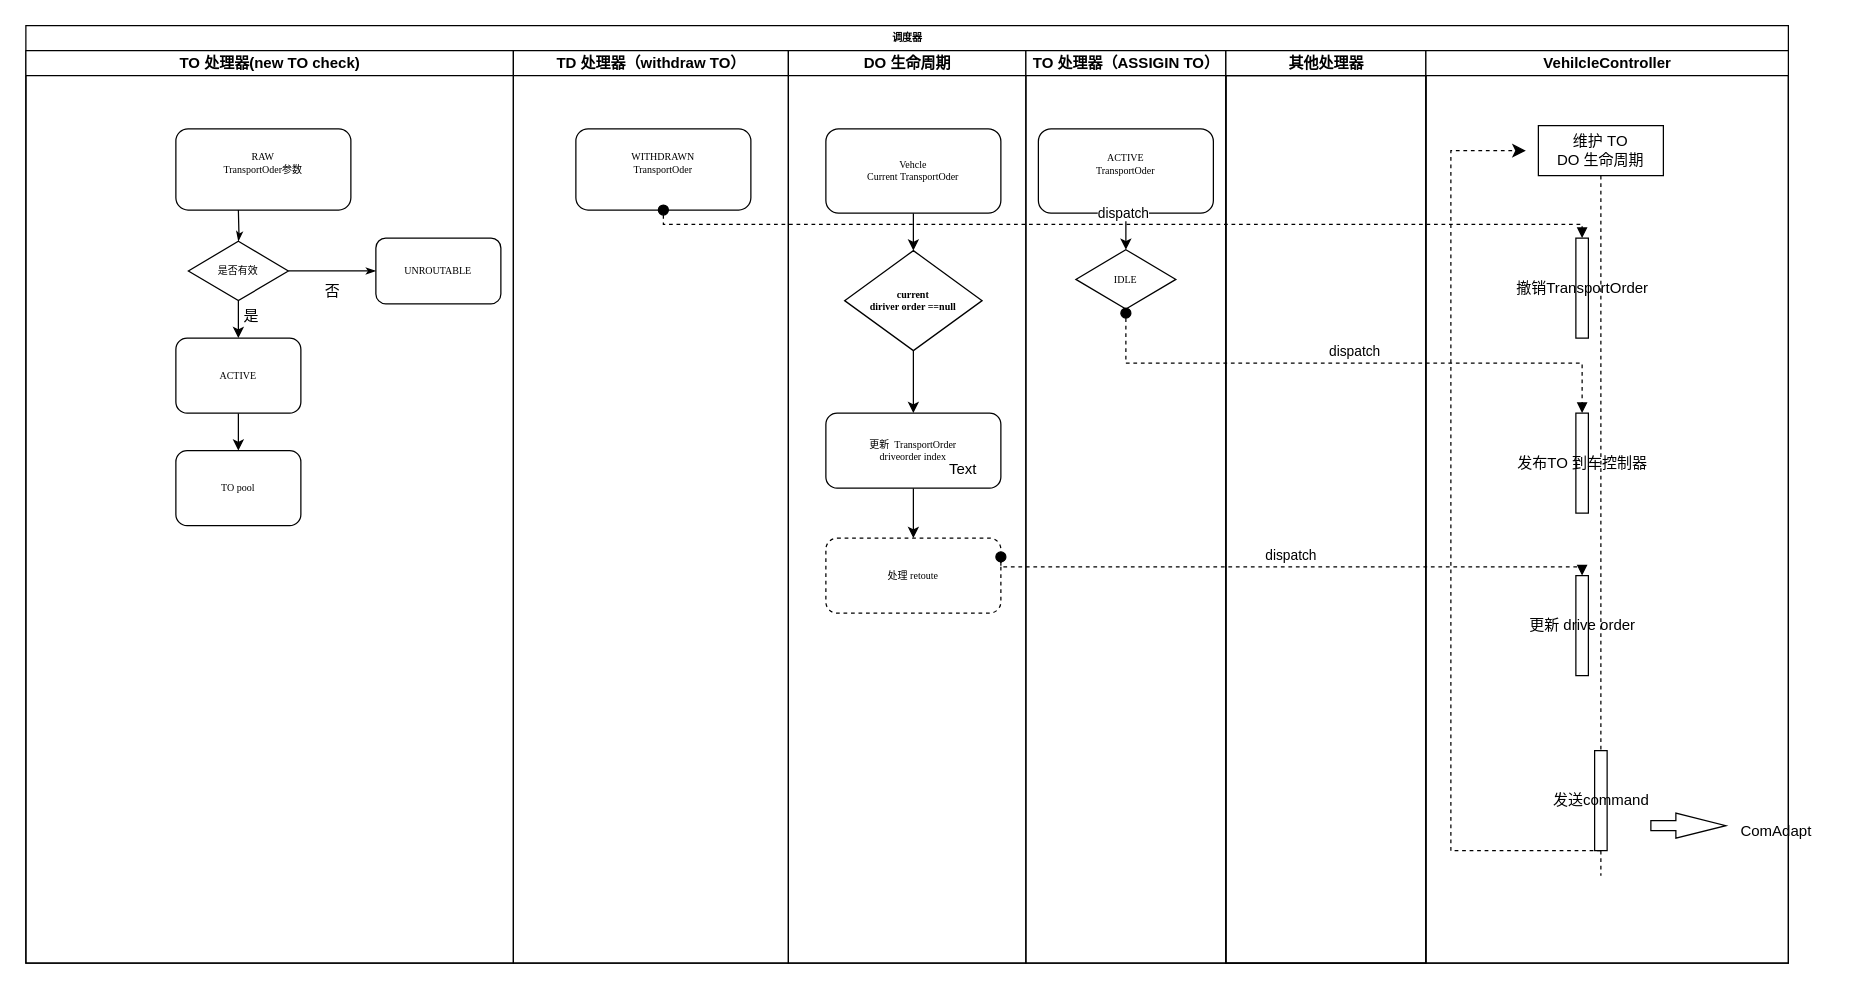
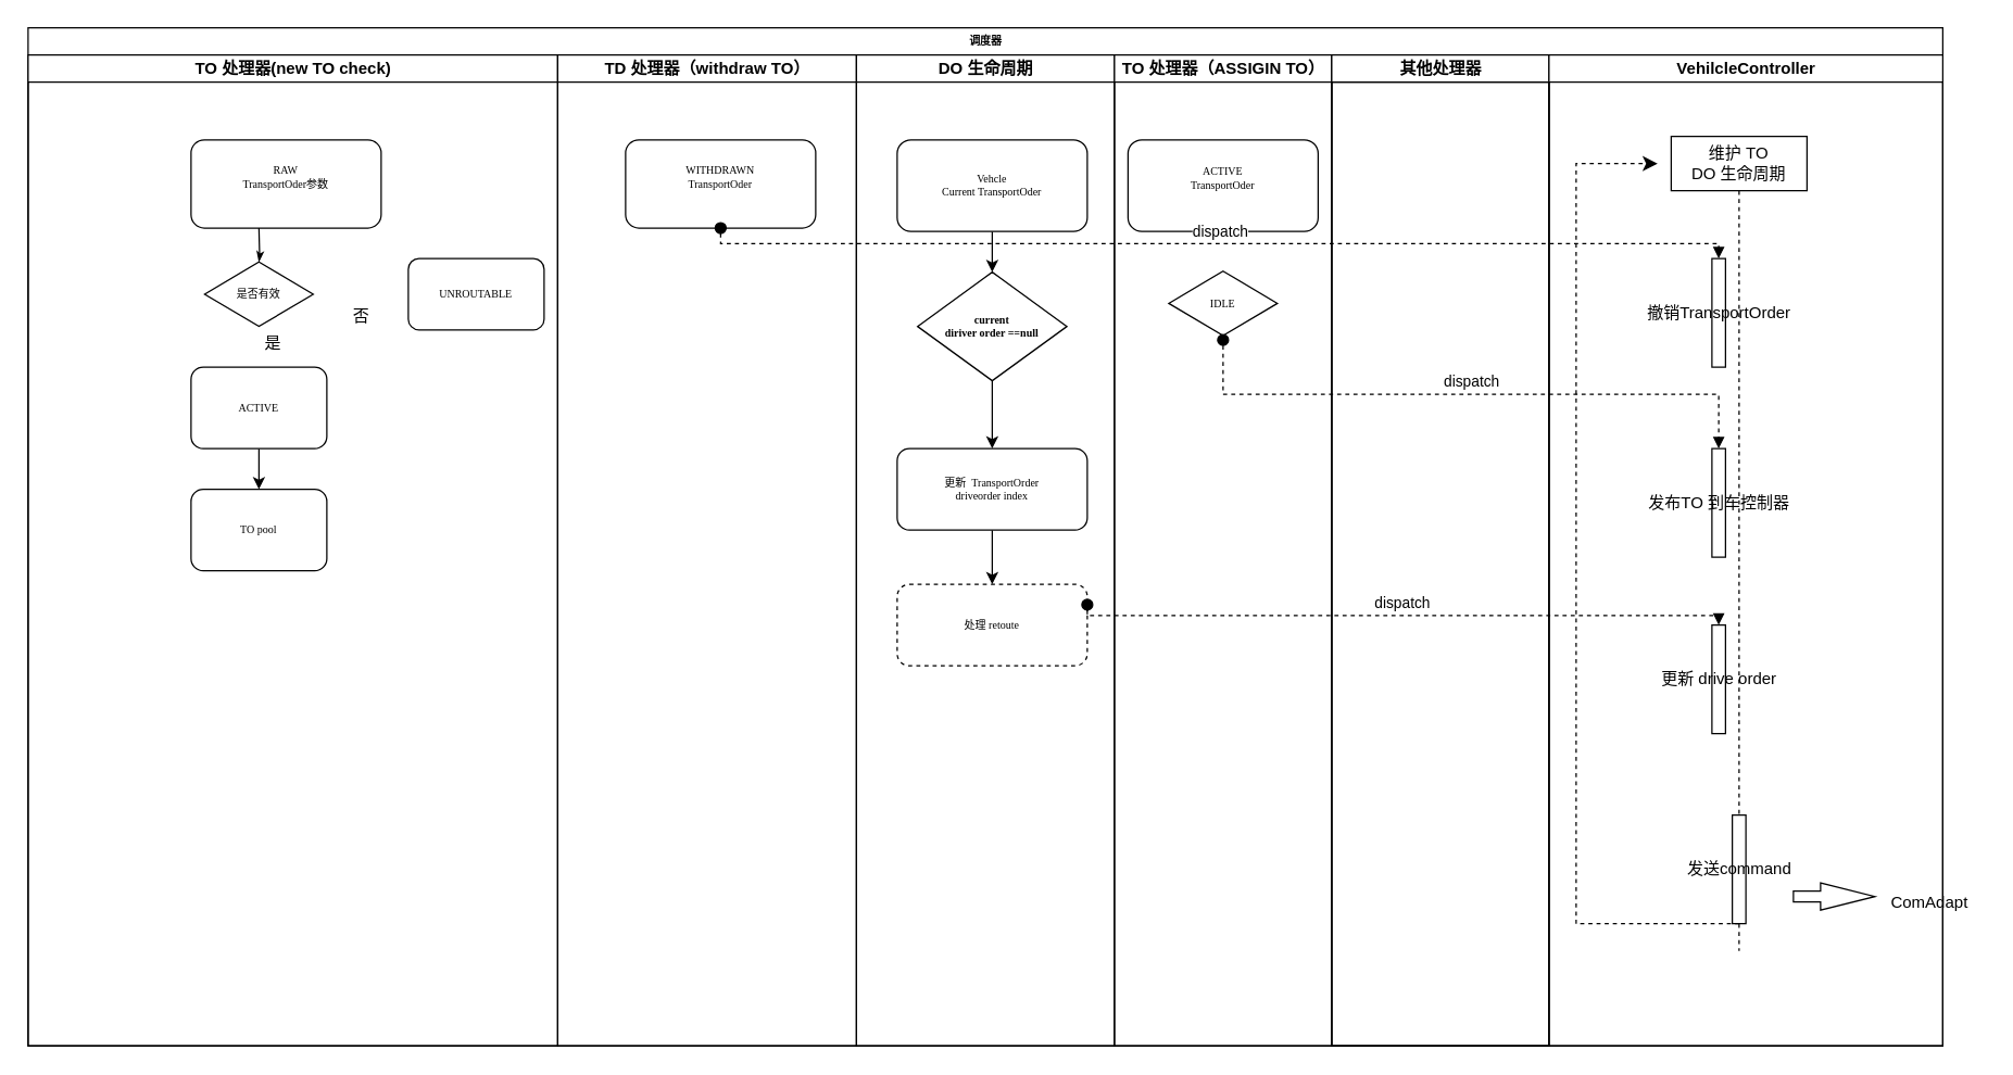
  <mxCell id="0" />
  <mxCell id="1" parent="0" />
  <mxCell id="2" value="调度器" style="swimlane;html=1;childLayout=stackLayout;startSize=20;rounded=0;shadow=0;labelBackgroundColor=none;strokeWidth=1;fontFamily=Verdana;fontSize=8;align=center;" parent="1" vertex="1"><mxGeometry x="20" y="20" width="1410" height="750" as="geometry" /></mxCell>
  <mxCell id="3" value="TO 处理器(new TO check)" style="swimlane;html=1;startSize=20;" parent="2" vertex="1"><mxGeometry y="20" width="390" height="730" as="geometry" /></mxCell>
  <mxCell id="4" value="&lt;font style=&quot;font-size: 8px;&quot;&gt;RAW &lt;br&gt;TransportOder参数&lt;br&gt;&lt;br&gt;&lt;/font&gt;" style="rounded=1;whiteSpace=wrap;html=1;shadow=0;labelBackgroundColor=none;strokeWidth=1;fontFamily=Verdana;fontSize=8;align=center;" parent="3" vertex="1"><mxGeometry x="120" y="62.5" width="140" height="65" as="geometry" /></mxCell>
- <mxCell id="5" value="" style="edgeStyle=orthogonalEdgeStyle;rounded=0;orthogonalLoop=1;jettySize=auto;html=1;" edge="1" parent="3" source="6" target="11"><mxGeometry relative="1" as="geometry"><Array as="points"><mxPoint x="170" y="220" /><mxPoint x="170" y="220" /></Array></mxGeometry></mxCell>
  <mxCell id="6" value="是否有效" style="rhombus;whiteSpace=wrap;html=1;rounded=0;shadow=0;labelBackgroundColor=none;strokeWidth=1;fontFamily=Verdana;fontSize=8;align=center;" parent="3" vertex="1"><mxGeometry x="130" y="152.5" width="80" height="47.5" as="geometry" /></mxCell>
  <mxCell id="7" value="UNROUTABLE" style="rounded=1;whiteSpace=wrap;html=1;shadow=0;labelBackgroundColor=none;strokeWidth=1;fontFamily=Verdana;fontSize=8;align=center;" parent="3" vertex="1"><mxGeometry x="280" y="150" width="100" height="52.5" as="geometry" /></mxCell>
  <mxCell id="8" style="edgeStyle=orthogonalEdgeStyle;rounded=1;html=1;labelBackgroundColor=none;startArrow=none;startFill=0;startSize=5;endArrow=classicThin;endFill=1;endSize=5;jettySize=auto;orthogonalLoop=1;strokeWidth=1;fontFamily=Verdana;fontSize=8" parent="3" target="6" edge="1"><mxGeometry relative="1" as="geometry"><mxPoint x="170" y="127.5" as="sourcePoint" /></mxGeometry></mxCell>
- <mxCell id="9" style="edgeStyle=orthogonalEdgeStyle;rounded=1;html=1;labelBackgroundColor=none;startArrow=none;startFill=0;startSize=5;endArrow=classicThin;endFill=1;endSize=5;jettySize=auto;orthogonalLoop=1;strokeWidth=1;fontFamily=Verdana;fontSize=8" parent="3" source="6" target="7" edge="1"><mxGeometry relative="1" as="geometry" /></mxCell>
  <mxCell id="10" value="" style="edgeStyle=orthogonalEdgeStyle;rounded=0;orthogonalLoop=1;jettySize=auto;html=1;" edge="1" parent="3" source="11" target="12"><mxGeometry relative="1" as="geometry" /></mxCell>
  <mxCell id="11" value="ACTIVE" style="rounded=1;whiteSpace=wrap;html=1;shadow=0;labelBackgroundColor=none;strokeWidth=1;fontFamily=Verdana;fontSize=8;align=center;" vertex="1" parent="3"><mxGeometry x="120" y="230" width="100" height="60" as="geometry" /></mxCell>
  <mxCell id="12" value="TO pool" style="rounded=1;whiteSpace=wrap;html=1;shadow=0;labelBackgroundColor=none;strokeWidth=1;fontFamily=Verdana;fontSize=8;align=center;" vertex="1" parent="3"><mxGeometry x="120" y="320" width="100" height="60" as="geometry" /></mxCell>
  <mxCell id="13" value="TD 处理器（withdraw TO）" style="swimlane;html=1;startSize=20;" parent="2" vertex="1"><mxGeometry x="390" y="20" width="220" height="730" as="geometry" /></mxCell>
  <mxCell id="14" value="&lt;font style=&quot;font-size: 8px;&quot;&gt;WITHDRAWN&lt;br&gt;TransportOder&lt;br&gt;&lt;br&gt;&lt;/font&gt;" style="rounded=1;whiteSpace=wrap;html=1;shadow=0;labelBackgroundColor=none;strokeWidth=1;fontFamily=Verdana;fontSize=8;align=center;" vertex="1" parent="13"><mxGeometry x="50" y="62.5" width="140" height="65" as="geometry" /></mxCell>
  <mxCell id="15" value="DO 生命周期" style="swimlane;html=1;startSize=20;" parent="2" vertex="1"><mxGeometry x="610" y="20" width="190" height="730" as="geometry" /></mxCell>
  <mxCell id="16" value="" style="edgeStyle=orthogonalEdgeStyle;rounded=0;orthogonalLoop=1;jettySize=auto;html=1;" edge="1" parent="15" source="17" target="20"><mxGeometry relative="1" as="geometry" /></mxCell>
  <mxCell id="17" value="Vehcle&lt;br&gt;Current TransportOder" style="rounded=1;whiteSpace=wrap;html=1;shadow=0;labelBackgroundColor=none;strokeWidth=1;fontFamily=Verdana;fontSize=8;align=center;" vertex="1" parent="15"><mxGeometry x="30" y="62.5" width="140" height="67.5" as="geometry" /></mxCell>
  <mxCell id="18" style="edgeStyle=orthogonalEdgeStyle;rounded=0;orthogonalLoop=1;jettySize=auto;html=1;exitX=0.5;exitY=1;exitDx=0;exitDy=0;" edge="1" parent="15"><mxGeometry relative="1" as="geometry"><mxPoint x="100" y="206.75" as="sourcePoint" /><mxPoint x="100" y="206.75" as="targetPoint" /></mxGeometry></mxCell>
  <mxCell id="19" value="" style="edgeStyle=orthogonalEdgeStyle;rounded=0;orthogonalLoop=1;jettySize=auto;html=1;" edge="1" parent="15" source="20" target="22"><mxGeometry relative="1" as="geometry" /></mxCell>
  <mxCell id="20" value="&lt;b&gt;current&lt;br&gt;diriver order ==null&lt;/b&gt;" style="rhombus;whiteSpace=wrap;html=1;rounded=0;shadow=0;labelBackgroundColor=none;strokeWidth=1;fontFamily=Verdana;fontSize=8;align=center;" vertex="1" parent="15"><mxGeometry x="45" y="160" width="110" height="80" as="geometry" /></mxCell>
  <mxCell id="21" value="" style="edgeStyle=orthogonalEdgeStyle;rounded=0;orthogonalLoop=1;jettySize=auto;html=1;" edge="1" parent="15" source="22" target="23"><mxGeometry relative="1" as="geometry" /></mxCell>
  <mxCell id="22" value="更新&amp;nbsp; TransportOrder&lt;br&gt;driveorder index" style="rounded=1;whiteSpace=wrap;html=1;shadow=0;labelBackgroundColor=none;strokeWidth=1;fontFamily=Verdana;fontSize=8;align=center;" vertex="1" parent="15"><mxGeometry x="30" y="290" width="140" height="60" as="geometry" /></mxCell>
  <mxCell id="23" value="处理 retoute" style="rounded=1;whiteSpace=wrap;html=1;shadow=0;labelBackgroundColor=none;strokeWidth=1;fontFamily=Verdana;fontSize=8;align=center;dashed=1;" vertex="1" parent="15"><mxGeometry x="30" y="390" width="140" height="60" as="geometry" /></mxCell>
  <mxCell id="24" value="TO 处理器（ASSIGIN TO）" style="swimlane;html=1;startSize=20;" parent="2" vertex="1"><mxGeometry x="800" y="20" width="160" height="730" as="geometry" /></mxCell>
  <mxCell id="25" value="&lt;font style=&quot;font-size: 8px;&quot;&gt;ACTIVE&lt;br&gt;TransportOder&lt;br&gt;&lt;br&gt;&lt;/font&gt;" style="rounded=1;whiteSpace=wrap;html=1;shadow=0;labelBackgroundColor=none;strokeWidth=1;fontFamily=Verdana;fontSize=8;align=center;" vertex="1" parent="24"><mxGeometry x="10" y="62.5" width="140" height="67.5" as="geometry" /></mxCell>
  <mxCell id="26" value="IDLE" style="rhombus;whiteSpace=wrap;html=1;rounded=0;shadow=0;labelBackgroundColor=none;strokeWidth=1;fontFamily=Verdana;fontSize=8;align=center;" vertex="1" parent="24"><mxGeometry x="40" y="159.25" width="80" height="47.5" as="geometry" /></mxCell>
  <mxCell id="27" value="dispatch" style="html=1;verticalAlign=bottom;startArrow=oval;endArrow=block;startSize=8;edgeStyle=elbowEdgeStyle;elbow=vertical;curved=0;rounded=0;dashed=1;" edge="1" target="34" parent="24"><mxGeometry relative="1" as="geometry"><mxPoint x="80" y="210" as="sourcePoint" /><mxPoint x="535" y="297" as="targetPoint" /></mxGeometry></mxCell>
- <mxCell id="28" value="" style="endArrow=classic;html=1;rounded=0;exitX=0.5;exitY=1;exitDx=0;exitDy=0;entryX=0.5;entryY=0;entryDx=0;entryDy=0;" edge="1" parent="24" source="25" target="26"><mxGeometry width="50" height="50" relative="1" as="geometry"><mxPoint x="-340" y="560" as="sourcePoint" /><mxPoint x="-70" y="160" as="targetPoint" /></mxGeometry></mxCell>
  <mxCell id="29" value="VehilcleController" style="swimlane;html=1;startSize=20;" parent="2" vertex="1"><mxGeometry x="960" y="20" width="160" height="730" as="geometry" /></mxCell>
  <mxCell id="30" value="其他处理器" style="swimlane;html=1;startSize=20;" vertex="1" parent="29"><mxGeometry width="160" height="730" as="geometry" /></mxCell>
  <mxCell id="31" value="VehilcleController" style="swimlane;html=1;startSize=20;" parent="2" vertex="1"><mxGeometry x="1120" y="20" width="290" height="730" as="geometry" /></mxCell>
  <mxCell id="32" value="维护 TO&lt;br&gt;DO 生命周期" style="shape=umlLifeline;perimeter=lifelinePerimeter;whiteSpace=wrap;html=1;container=1;dropTarget=0;collapsible=0;recursiveResize=0;outlineConnect=0;portConstraint=eastwest;newEdgeStyle={&quot;edgeStyle&quot;:&quot;elbowEdgeStyle&quot;,&quot;elbow&quot;:&quot;vertical&quot;,&quot;curved&quot;:0,&quot;rounded&quot;:0};" vertex="1" parent="31"><mxGeometry x="90" y="60" width="100" height="600" as="geometry" /></mxCell>
  <mxCell id="33" value="撤销TransportOrder" style="html=1;points=[];perimeter=orthogonalPerimeter;outlineConnect=0;targetShapes=umlLifeline;portConstraint=eastwest;newEdgeStyle={&quot;edgeStyle&quot;:&quot;elbowEdgeStyle&quot;,&quot;elbow&quot;:&quot;vertical&quot;,&quot;curved&quot;:0,&quot;rounded&quot;:0};" vertex="1" parent="32"><mxGeometry x="30" y="90" width="10" height="80" as="geometry" /></mxCell>
  <mxCell id="34" value="发布TO 到车控制器" style="html=1;points=[];perimeter=orthogonalPerimeter;outlineConnect=0;targetShapes=umlLifeline;portConstraint=eastwest;newEdgeStyle={&quot;edgeStyle&quot;:&quot;elbowEdgeStyle&quot;,&quot;elbow&quot;:&quot;vertical&quot;,&quot;curved&quot;:0,&quot;rounded&quot;:0};" vertex="1" parent="32"><mxGeometry x="30" y="230" width="10" height="80" as="geometry" /></mxCell>
  <mxCell id="35" value="更新 drive order" style="html=1;points=[];perimeter=orthogonalPerimeter;outlineConnect=0;targetShapes=umlLifeline;portConstraint=eastwest;newEdgeStyle={&quot;edgeStyle&quot;:&quot;elbowEdgeStyle&quot;,&quot;elbow&quot;:&quot;vertical&quot;,&quot;curved&quot;:0,&quot;rounded&quot;:0};" vertex="1" parent="32"><mxGeometry x="30" y="360" width="10" height="80" as="geometry" /></mxCell>
  <mxCell id="36" value="发送command" style="html=1;points=[];perimeter=orthogonalPerimeter;outlineConnect=0;targetShapes=umlLifeline;portConstraint=eastwest;newEdgeStyle={&quot;edgeStyle&quot;:&quot;elbowEdgeStyle&quot;,&quot;elbow&quot;:&quot;vertical&quot;,&quot;curved&quot;:0,&quot;rounded&quot;:0};" vertex="1" parent="32"><mxGeometry x="45" y="500" width="10" height="80" as="geometry" /></mxCell>
  <mxCell id="37" value="" style="edgeStyle=elbowEdgeStyle;elbow=horizontal;endArrow=classic;html=1;curved=0;rounded=0;endSize=8;startSize=8;dashed=1;" edge="1" parent="31"><mxGeometry width="50" height="50" relative="1" as="geometry"><mxPoint x="140" y="640" as="sourcePoint" /><mxPoint x="80" y="80" as="targetPoint" /><Array as="points"><mxPoint x="20" y="580" /></Array></mxGeometry></mxCell>
  <mxCell id="38" value="" style="html=1;shadow=0;dashed=0;align=center;verticalAlign=middle;shape=mxgraph.arrows2.arrow;dy=0.6;dx=40;notch=0;" vertex="1" parent="31"><mxGeometry x="180" y="610" width="60" height="20" as="geometry" /></mxCell>
  <mxCell id="39" value="dispatch" style="html=1;verticalAlign=bottom;startArrow=oval;endArrow=block;startSize=8;edgeStyle=elbowEdgeStyle;elbow=vertical;curved=0;rounded=0;dashed=1;" edge="1" target="33" parent="2" source="14"><mxGeometry x="0.001" relative="1" as="geometry"><mxPoint x="510" y="240" as="sourcePoint" /><mxPoint as="offset" /></mxGeometry></mxCell>
  <mxCell id="40" value="dispatch" style="html=1;verticalAlign=bottom;startArrow=oval;endArrow=block;startSize=8;edgeStyle=elbowEdgeStyle;elbow=vertical;curved=0;rounded=0;exitX=1;exitY=0.25;exitDx=0;exitDy=0;dashed=1;" edge="1" target="35" parent="2" source="23"><mxGeometry x="0.002" relative="1" as="geometry"><mxPoint x="1195" y="440" as="sourcePoint" /><mxPoint as="offset" /></mxGeometry></mxCell>
  <mxCell id="41" value="否" style="text;html=1;align=center;verticalAlign=middle;resizable=0;points=[];autosize=1;strokeColor=none;fillColor=none;" vertex="1" parent="1"><mxGeometry x="245" y="218" width="40" height="30" as="geometry" /></mxCell>
  <mxCell id="42" value="是" style="text;html=1;align=center;verticalAlign=middle;resizable=0;points=[];autosize=1;strokeColor=none;fillColor=none;" vertex="1" parent="1"><mxGeometry x="180" y="238" width="40" height="30" as="geometry" /></mxCell>
- <mxCell id="43" value="Text" style="text;strokeColor=none;align=center;fillColor=none;html=1;verticalAlign=middle;whiteSpace=wrap;rounded=0;" vertex="1" parent="1"><mxGeometry x="740" y="360" width="60" height="30" as="geometry" /></mxCell>
  <mxCell id="44" value="ComAdapt" style="text;html=1;align=center;verticalAlign=middle;resizable=0;points=[];autosize=1;strokeColor=none;fillColor=none;" vertex="1" parent="1"><mxGeometry x="1380" y="650" width="80" height="30" as="geometry" /></mxCell>
